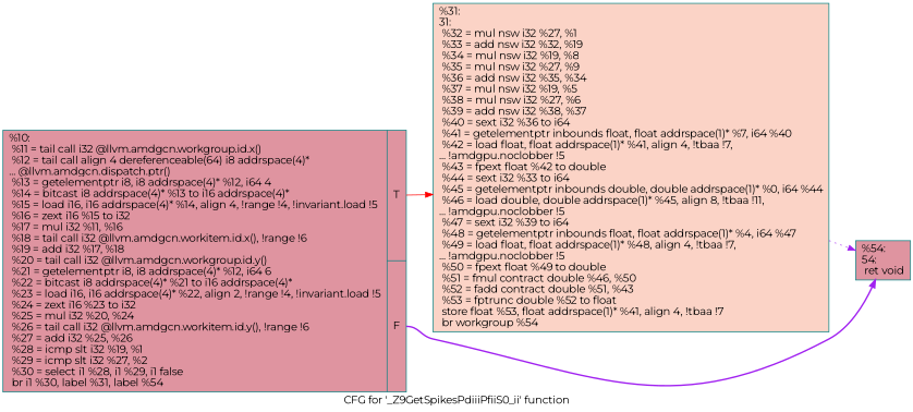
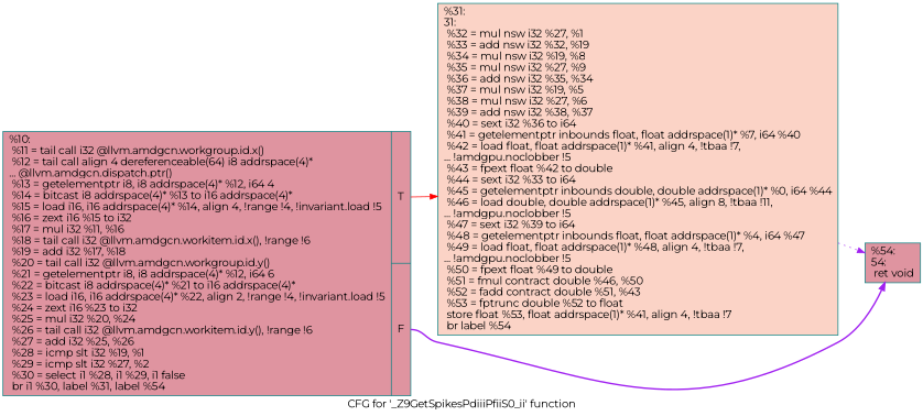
  digraph {
    label="CFG for '_Z9GetSpikesPdiiiPfiiS0_ii' function"
    rankdir=LR
    fontname=Montserrat
    node [color=teal fillcolor="#b70d2870" shape=record style=filled fontname=Montserrat]
    edge [color=purple fontname=Montserrat]
    n1 [label="{%10:\l  %11 = tail call i32 @llvm.amdgcn.workgroup.id.x()\l  %12 = tail call align 4 dereferenceable(64) i8 addrspace(4)*\l... @llvm.amdgcn.dispatch.ptr()\l  %13 = getelementptr i8, i8 addrspace(4)* %12, i64 4\l  %14 = bitcast i8 addrspace(4)* %13 to i16 addrspace(4)*\l  %15 = load i16, i16 addrspace(4)* %14, align 4, !range !4, !invariant.load !5\l  %16 = zext i16 %15 to i32\l  %17 = mul i32 %11, %16\l  %18 = tail call i32 @llvm.amdgcn.workitem.id.x(), !range !6\l  %19 = add i32 %17, %18\l  %20 = tail call i32 @llvm.amdgcn.workgroup.id.y()\l  %21 = getelementptr i8, i8 addrspace(4)* %12, i64 6\l  %22 = bitcast i8 addrspace(4)* %21 to i16 addrspace(4)*\l  %23 = load i16, i16 addrspace(4)* %22, align 2, !range !4, !invariant.load !5\l  %24 = zext i16 %23 to i32\l  %25 = mul i32 %20, %24\l  %26 = tail call i32 @llvm.amdgcn.workitem.id.y(), !range !6\l  %27 = add i32 %25, %26\l  %28 = icmp slt i32 %19, %1\l  %29 = icmp slt i32 %27, %2\l  %30 = select i1 %28, i1 %29, i1 false\l  br i1 %30, label %31, label %54\l|{<s0>T|<s1>F}}"]
-   n2 [fillcolor="#f59c7d70" label="{%31:\l31:                                               \l  %32 = mul nsw i32 %27, %1\l  %33 = add nsw i32 %32, %19\l  %34 = mul nsw i32 %19, %8\l  %35 = mul nsw i32 %27, %9\l  %36 = add nsw i32 %35, %34\l  %37 = mul nsw i32 %19, %5\l  %38 = mul nsw i32 %27, %6\l  %39 = add nsw i32 %38, %37\l  %40 = sext i32 %36 to i64\l  %41 = getelementptr inbounds float, float addrspace(1)* %7, i64 %40\l  %42 = load float, float addrspace(1)* %41, align 4, !tbaa !7,\l... !amdgpu.noclobber !5\l  %43 = fpext float %42 to double\l  %44 = sext i32 %33 to i64\l  %45 = getelementptr inbounds double, double addrspace(1)* %0, i64 %44\l  %46 = load double, double addrspace(1)* %45, align 8, !tbaa !11,\l... !amdgpu.noclobber !5\l  %47 = sext i32 %39 to i64\l  %48 = getelementptr inbounds float, float addrspace(1)* %4, i64 %47\l  %49 = load float, float addrspace(1)* %48, align 4, !tbaa !7,\l... !amdgpu.noclobber !5\l  %50 = fpext float %49 to double\l  %51 = fmul contract double %46, %50\l  %52 = fadd contract double %51, %43\l  %53 = fptrunc double %52 to float\l  store float %53, float addrspace(1)* %41, align 4, !tbaa !7\l  br workgroup %54\l}"]
+   n2 [fillcolor="#f59c7d70" label="{%31:\l31:                                               \l  %32 = mul nsw i32 %27, %1\l  %33 = add nsw i32 %32, %19\l  %34 = mul nsw i32 %19, %8\l  %35 = mul nsw i32 %27, %9\l  %36 = add nsw i32 %35, %34\l  %37 = mul nsw i32 %19, %5\l  %38 = mul nsw i32 %27, %6\l  %39 = add nsw i32 %38, %37\l  %40 = sext i32 %36 to i64\l  %41 = getelementptr inbounds float, float addrspace(1)* %7, i64 %40\l  %42 = load float, float addrspace(1)* %41, align 4, !tbaa !7,\l... !amdgpu.noclobber !5\l  %43 = fpext float %42 to double\l  %44 = sext i32 %33 to i64\l  %45 = getelementptr inbounds double, double addrspace(1)* %0, i64 %44\l  %46 = load double, double addrspace(1)* %45, align 8, !tbaa !11,\l... !amdgpu.noclobber !5\l  %47 = sext i32 %39 to i64\l  %48 = getelementptr inbounds float, float addrspace(1)* %4, i64 %47\l  %49 = load float, float addrspace(1)* %48, align 4, !tbaa !7,\l... !amdgpu.noclobber !5\l  %50 = fpext float %49 to double\l  %51 = fmul contract double %46, %50\l  %52 = fadd contract double %51, %43\l  %53 = fptrunc double %52 to float\l  store float %53, float addrspace(1)* %41, align 4, !tbaa !7\l  br label %54\l}"]
    n3 [label="{%54:\l54:                                               \l  ret void\l}"]
    n1 -> n2 [tailport=s0 color=red style=solid]
    n1 -> n3 [tailport=s1 style=bold]
    n2 -> n3 [style=dotted]
  }
